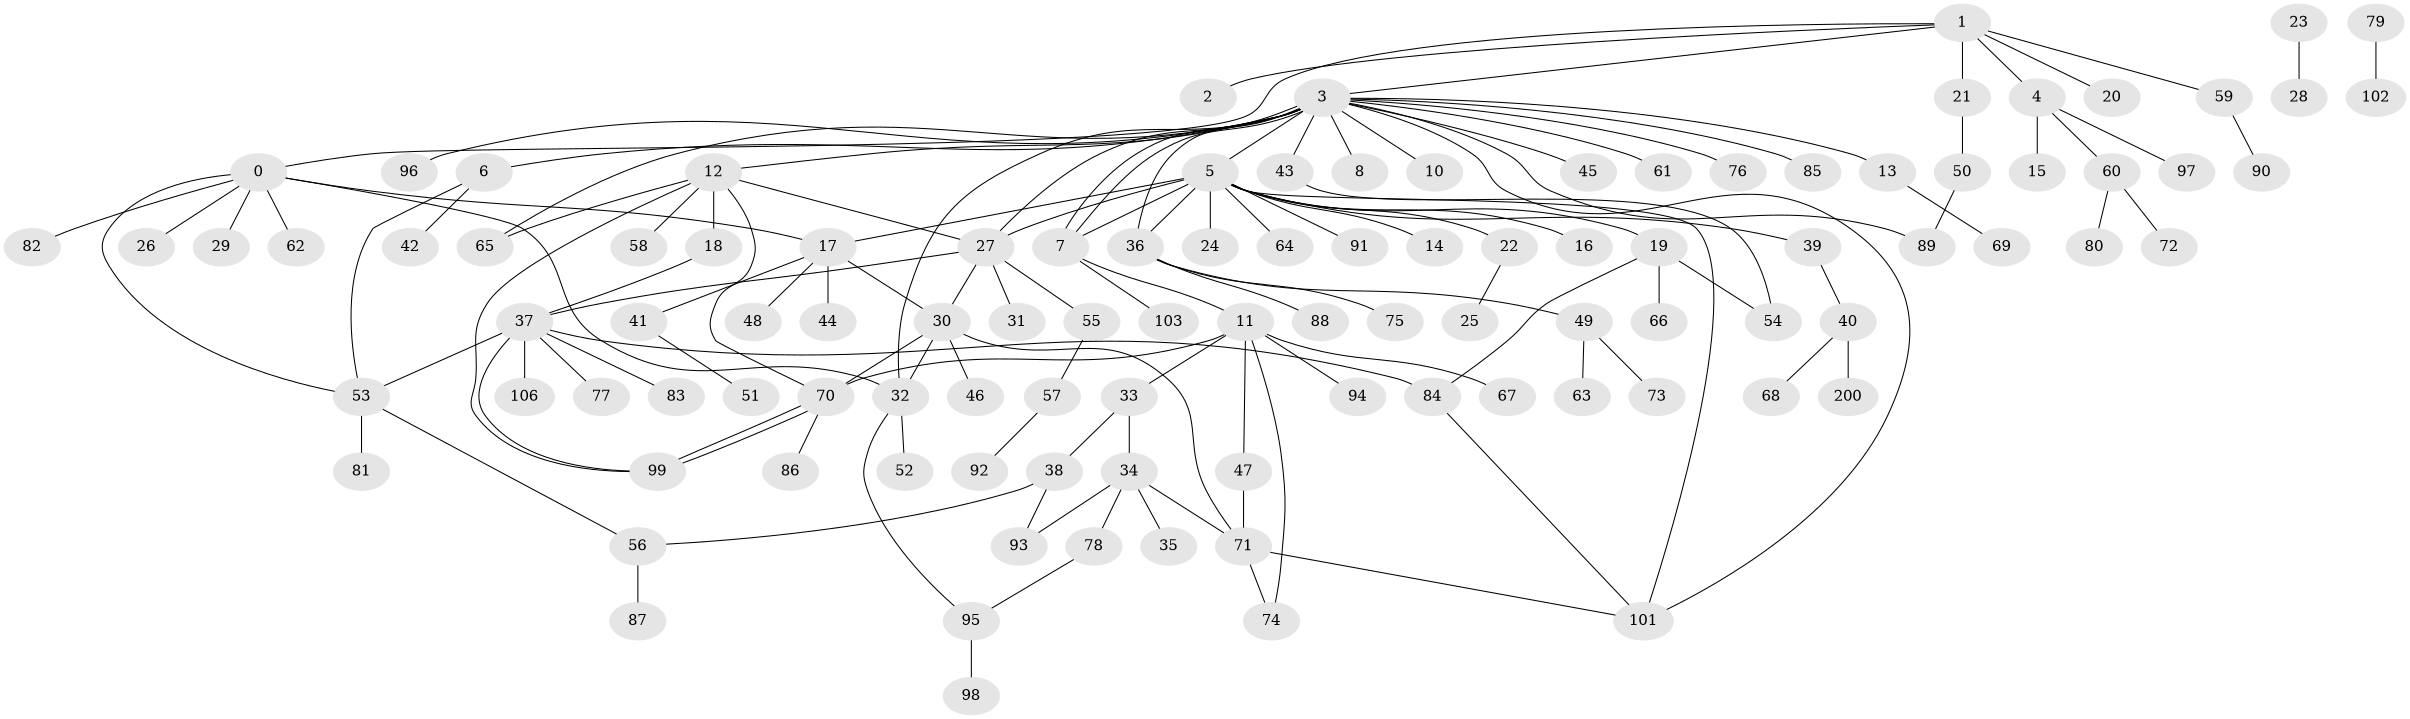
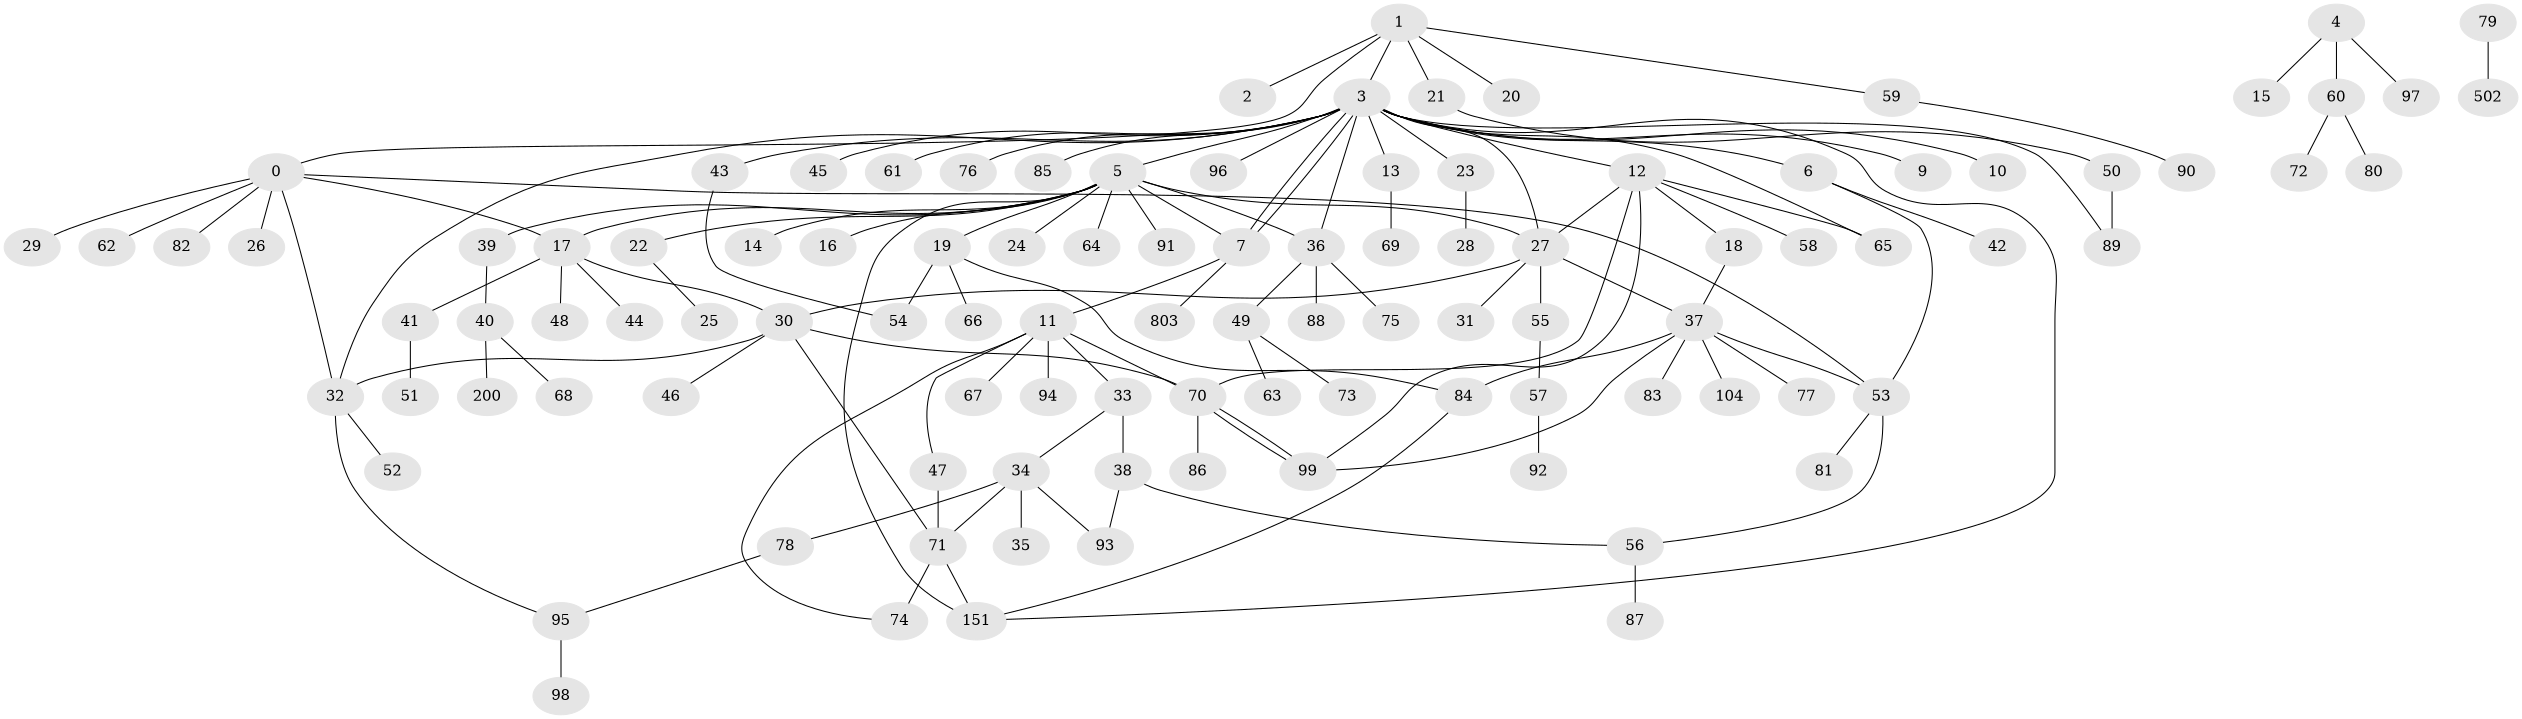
  graph {
    node [color=gray90 style=filled]
    1
    2
    3
    4
    n5 [label=0]
    20
    21
    59
    5
    6
    7
-   8
+   8 [label=9]
    10
    12
    13
    23
    27
    32
    36
    43
    45
    61
    76
    85
    89
    96
-   101
+   101 [label=151]
    65
    15
    60
    97
    17
    53
    26
    29
    62
    82
    50
    90
    14
    16
    19
    22
    24
    39
    64
    91
    42
    11
-   103
+   103 [label=803]
    70
    18
    58
    99
    69
    28
    30
    37
    31
    55
    52
    95
    49
    75
    88
    54
    79
-   102
+   102 [label=502]
    72
    80
    41
    44
    48
    66
    84
    25
    40
    56
    81
    33
    47
    67
    74
    94
    34
    38
    71
    86
    46
    51
    77
    83
-   104 [label=106]
+   104
    57
    98
    35
    78
    93
    63
    73
    87
    68
    n103 [label=200]
    92
    1 -- 2
    1 -- 3
-   1 -- 4
    1 -- n5
    1 -- 20
    1 -- 21
    1 -- 59
    3 -- 5
    3 -- 6
    3 -- 7
    3 -- 7
    3 -- 8
    3 -- 10
    3 -- 12
    3 -- 13
+   3 -- 23
    3 -- 27
    3 -- 32
    3 -- 36
    3 -- 43
    3 -- 45
    3 -- 61
    3 -- 76
    3 -- 85
    3 -- 89
    3 -- 96
    3 -- 101
    3 -- 65
    4 -- 15
    4 -- 60
    4 -- 97
    n5 -- 32
    n5 -- 17
    n5 -- 53
    n5 -- 26
    n5 -- 29
    n5 -- 62
    n5 -- 82
    21 -- 50
    59 -- 90
    5 -- 7
    5 -- 27
    5 -- 36
    5 -- 101
    5 -- 17
    5 -- 14
    5 -- 16
    5 -- 19
    5 -- 22
    5 -- 24
    5 -- 39
    5 -- 64
    5 -- 91
    6 -- 53
    6 -- 42
    7 -- 11
    7 -- 103
    12 -- 27
    12 -- 65
    12 -- 70
    12 -- 18
    12 -- 58
    12 -- 99
    13 -- 69
    23 -- 28
    27 -- 30
    27 -- 37
    27 -- 31
    27 -- 55
    32 -- 52
    32 -- 95
    36 -- 49
    36 -- 75
    36 -- 88
    43 -- 54
    60 -- 72
    60 -- 80
    17 -- 30
    17 -- 41
    17 -- 44
    17 -- 48
    53 -- 56
    53 -- 81
    50 -- 89
    19 -- 54
    19 -- 66
    19 -- 84
    22 -- 25
    39 -- 40
    11 -- 70
    11 -- 33
    11 -- 47
    11 -- 67
    11 -- 74
    11 -- 94
    70 -- 99
    70 -- 99
    70 -- 86
    18 -- 37
    30 -- 32
    30 -- 70
    30 -- 71
    30 -- 46
    37 -- 53
    37 -- 99
    37 -- 84
    37 -- 77
    37 -- 83
    37 -- 104
    55 -- 57
    95 -- 98
    49 -- 63
    49 -- 73
    79 -- 102
    41 -- 51
    84 -- 101
    40 -- 68
    40 -- n103
    56 -- 87
    33 -- 34
    33 -- 38
    47 -- 71
    34 -- 71
    34 -- 35
    34 -- 78
    34 -- 93
    38 -- 56
    38 -- 93
    71 -- 101
    71 -- 74
    57 -- 92
    78 -- 95
  }
